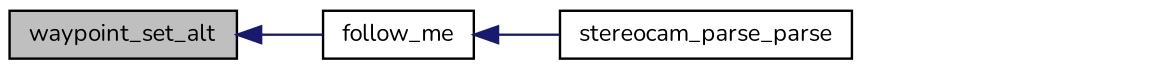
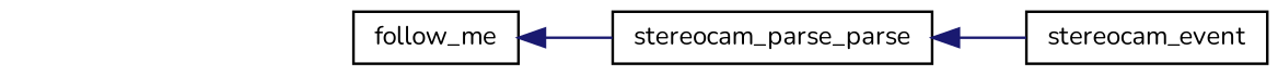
  digraph {
    fontname=Nunito
    rankdir=LR
    node [color=black fillcolor=white fontname=Nunito fontsize=10 shape=record style=filled]
    edge [color=midnightblue dir=back fontname=Nunito fontsize=10 labelfontname=FreeSans labelfontsize=10 style=solid]
-   n1 [fillcolor=grey75 fontcolor=black height=0.2 label=waypoint_set_alt width=0.4]
    n2 [height=0.2 label=follow_me width=0.4]
    n3 [height=0.2 label=stereocam_parse_parse width=0.4]
-   n1 -> n2
+   n4 [height=0.2 label=stereocam_event width=0.4]
    n2 -> n3
+   n3 -> n4
  }
